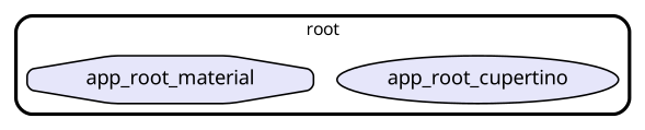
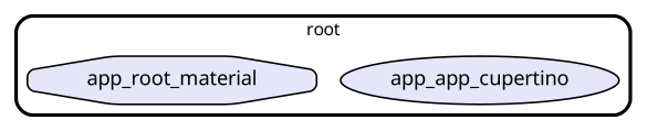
  digraph {
    fontname="Noto Sans"
    fontsize=13
    penwidth=2.6
    style=rounded
    node [fillcolor=Lavender fontname="Noto Sans" fontsize=15 penwidth=1.3 style="filled,rounded"]
-   n1 [label=app_root_cupertino shape=ellipse]
+   n1 [label=app_app_cupertino shape=ellipse]
    n2 [label=app_root_material shape=octagon]
    subgraph cluster_1 {
      label=root
      n1
      n2
    }
  }
